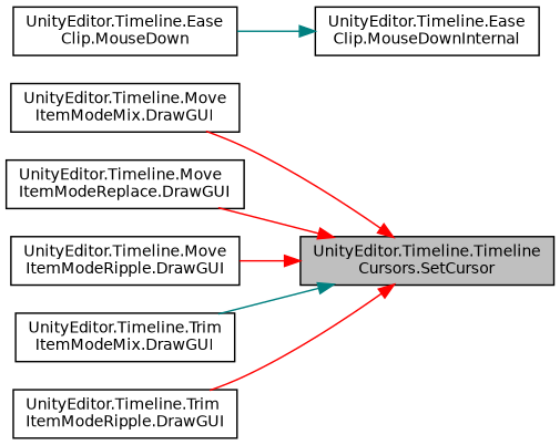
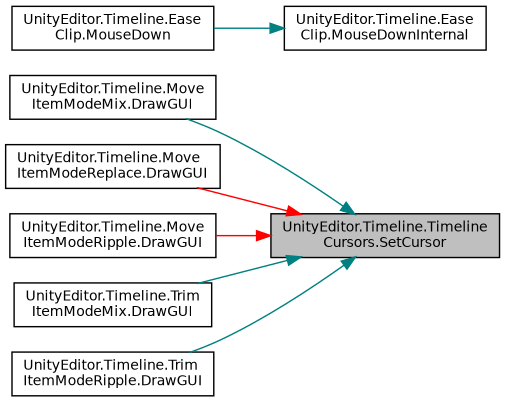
  digraph {
    rankdir=RL
    node [color=black fillcolor=white fontname=Helvetica fontsize=10 shape=record style=filled]
    edge [color=red dir=back fontname=Helvetica fontsize=10 labelfontname=Helvetica labelfontsize=10 style=solid]
    n1 [fillcolor=grey75 fontcolor=black height=0.2 label="UnityEditor.Timeline.Timeline\lCursors.SetCursor" width=0.4]
    n2 [height=0.2 label="UnityEditor.Timeline.Move\lItemModeMix.DrawGUI" width=0.4]
    n3 [height=0.2 label="UnityEditor.Timeline.Move\lItemModeReplace.DrawGUI" width=0.4]
    n4 [height=0.2 label="UnityEditor.Timeline.Move\lItemModeRipple.DrawGUI" width=0.4]
    n5 [height=0.2 label="UnityEditor.Timeline.Trim\lItemModeMix.DrawGUI" width=0.4]
    n6 [height=0.2 label="UnityEditor.Timeline.Trim\lItemModeRipple.DrawGUI" width=0.4]
    n7 [height=0.2 label="UnityEditor.Timeline.Ease\lClip.MouseDownInternal" width=0.4]
    n8 [height=0.2 label="UnityEditor.Timeline.Ease\lClip.MouseDown" width=0.4]
-   n1 -> n2
+   n1 -> n2 [color=teal]
    n1 -> n3
    n1 -> n4
    n1 -> n5 [color=teal]
-   n1 -> n6
+   n1 -> n6 [color=teal]
    n7 -> n8 [color=teal]
  }
